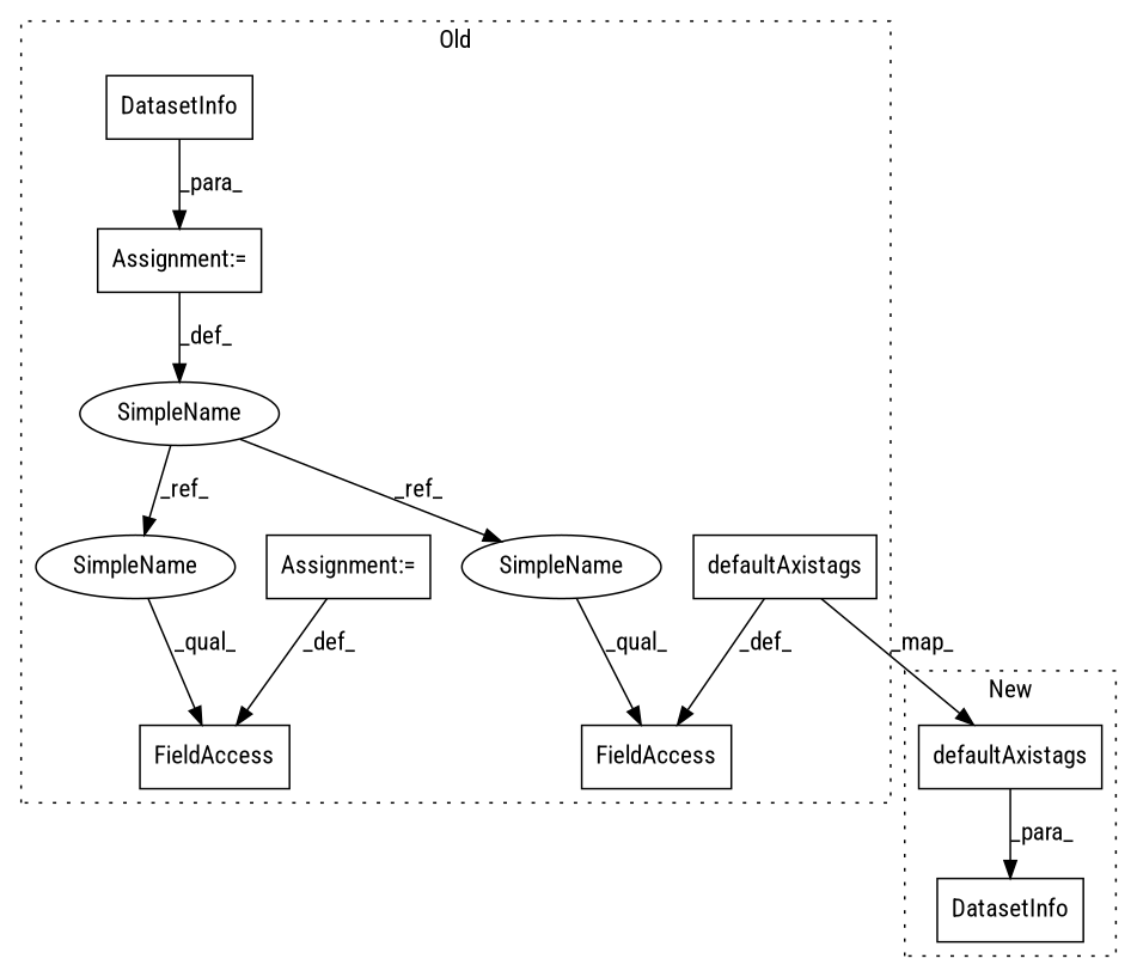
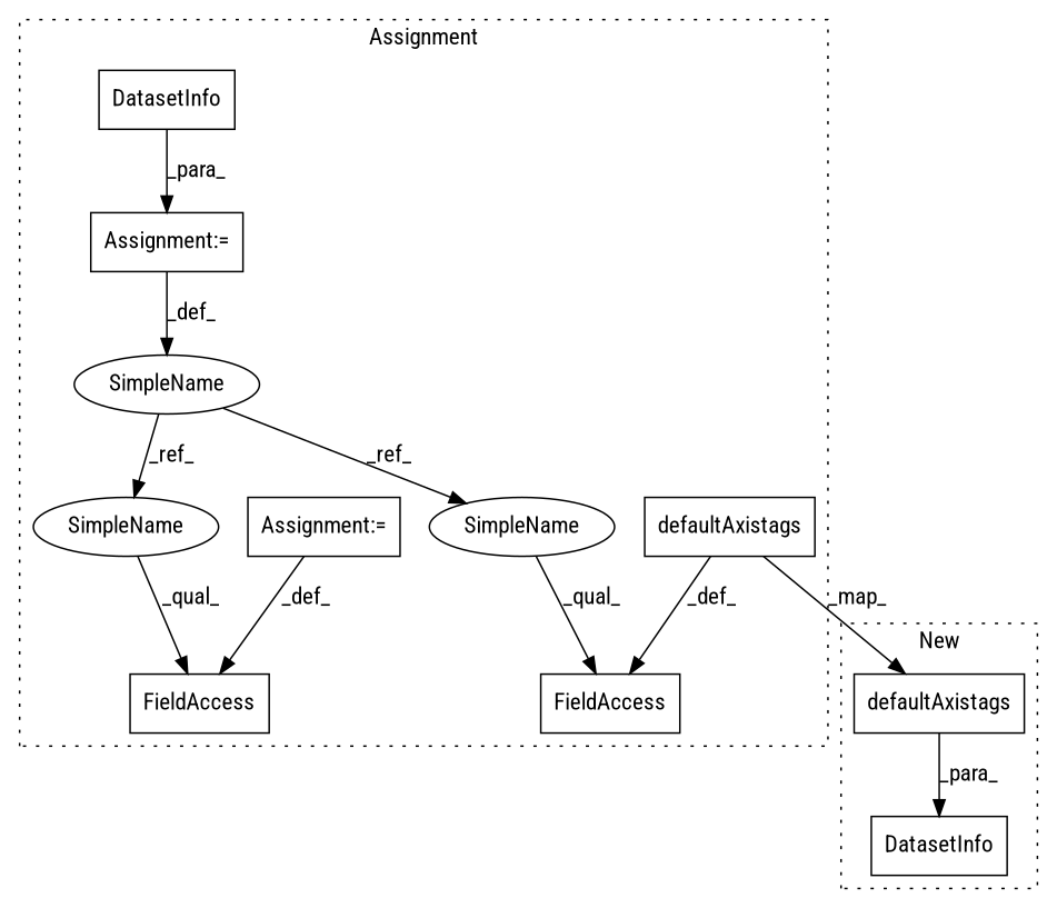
  digraph {
    fontname="Roboto Condensed"
    node [a=32 l=4 s=34534 shape=box fontname="Roboto Condensed"]
    edge [fontname="Roboto Condensed"]
    n1 [l="16,1" label=defaultAxistags s="34554,34577"]
    n2 [a=22 l=13 label=FieldAccess]
    n3 [a=42 label=SimpleName s=34315 shape=ellipse]
    n4 [a=22 l=23 label=FieldAccess s=34468]
    n5 [l=13 label=DatasetInfo s=34320]
    n6 [a=7 l=1 label="Assignment:=" s=34319]
    n7 [a=7 l=1 label="Assignment:=" s=34491]
    n8 [a=42 label=SimpleName shape=ellipse]
    n9 [a=42 label=SimpleName s=34468 shape=ellipse]
    n10 [l="16,1" label=defaultAxistags s="32715,32738"]
    n11 [l="12,1" label=DatasetInfo s="32684,32739"]
    subgraph cluster_1 {
-     label=Old
+     label=Assignment
      style=dotted
      n1
      n2
      n3
      n4
      n5
      n6
      n7
      n8
      n9
    }
    subgraph cluster_2 {
      label=New
      style=dotted
      n10
      n11
    }
    n1 -> n2 [label=_def_]
    n1 -> n10 [label=_map_]
    n3 -> n8 [label=_ref_]
    n3 -> n9 [label=_ref_]
    n5 -> n6 [label=_para_]
    n6 -> n3 [label=_def_]
    n7 -> n4 [label=_def_]
    n8 -> n2 [label=_qual_]
    n9 -> n4 [label=_qual_]
    n10 -> n11 [label=_para_]
  }
